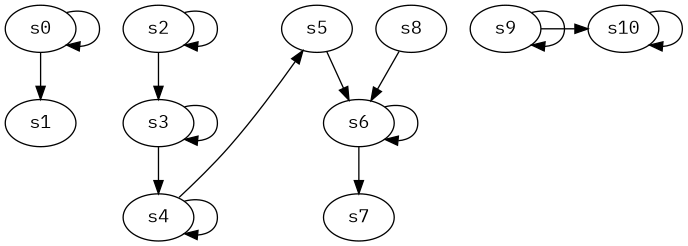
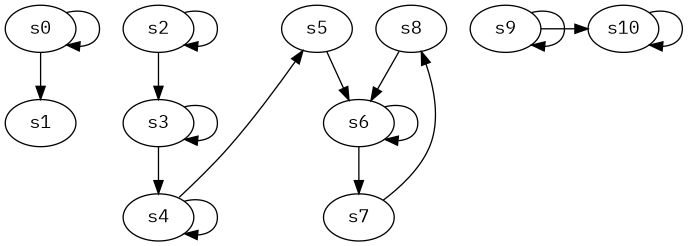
  digraph {
    fontname="IBM Plex Mono"
    node [fontname="IBM Plex Mono" player=0]
    edge [fontname="IBM Plex Mono"]
    s0
    s1 [player=1]
    s2
    s3 [player=1]
    s4
    s5 [player=1]
    s6
    s7 [player=1]
    s8
    s9 [player=1]
    s10
    s0 -> s0 [constraint="time % 3 == 0"]
    s0 -> s1
    s2 -> s2 [constraint="time % 2 == 0"]
    s2 -> s3
    s3 -> s3 [constraint="time % 4 == 0"]
    s3 -> s4
    s4 -> s4 [constraint="time % 4 == 0"]
    s4 -> s5 [constraint="time % 2 == 0"]
    s5 -> s6
    s6 -> s6 [constraint="time % 2 == 0"]
    s6 -> s7
+   s7 -> s8 [constraint="time % 3 == 0"]
    s8 -> s6
    s9 -> s9 [constraint="time % 2 == 0"]
    s9 -> s10 [constraint="time == 0 || time == 9 || time == 10 || time == 11 || time == 15"]
    s10 -> s10 [constraint="time % 2 == 0"]
  }
